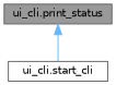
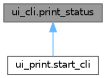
  digraph {
    rankdir=TB
    node [fontname=Helvetica fontsize=10 shape=box style=filled]
    n1 [color=gray40 fillcolor=grey60 fontcolor=black height=0.2 label="ui_cli.print_status" width=0.4]
-   n2 [color=grey40 fillcolor=white height=0.2 label="ui_cli.start_cli" width=0.4]
+   n2 [color=grey40 fillcolor=white height=0.2 label="ui_print.start_cli" width=0.4]
    n1 -> n2 [color=steelblue1 dir=back fontname=Helvetica fontsize=10 labelfontname=Helvetica labelfontsize=10 style=solid]
  }
